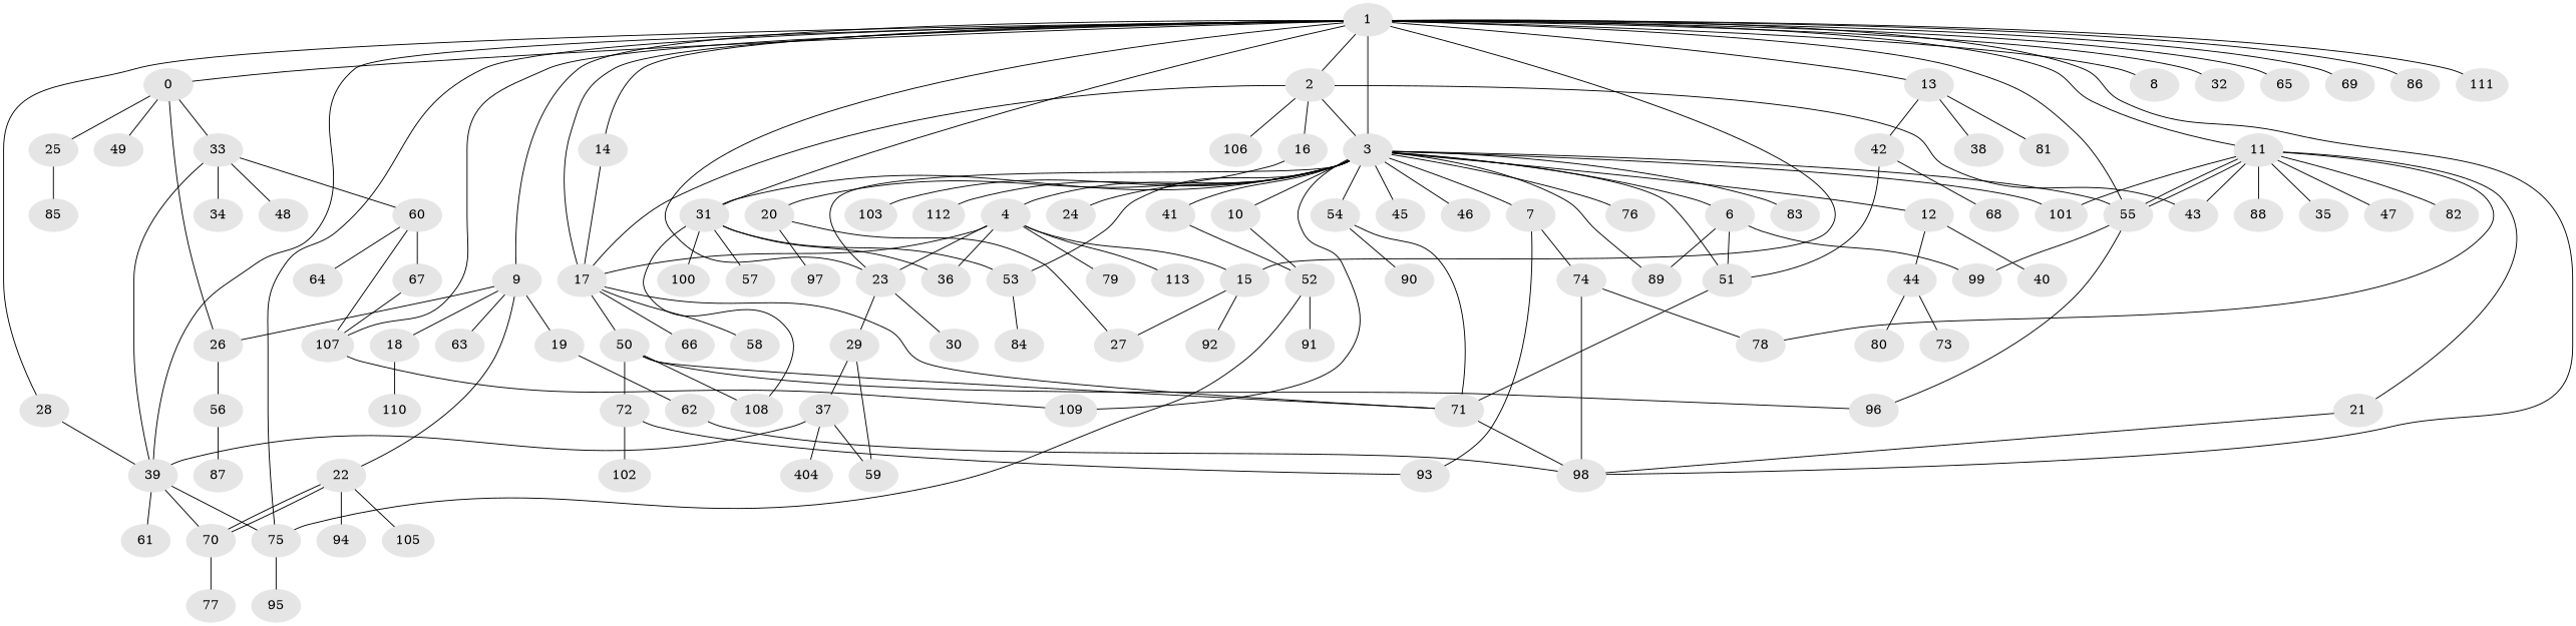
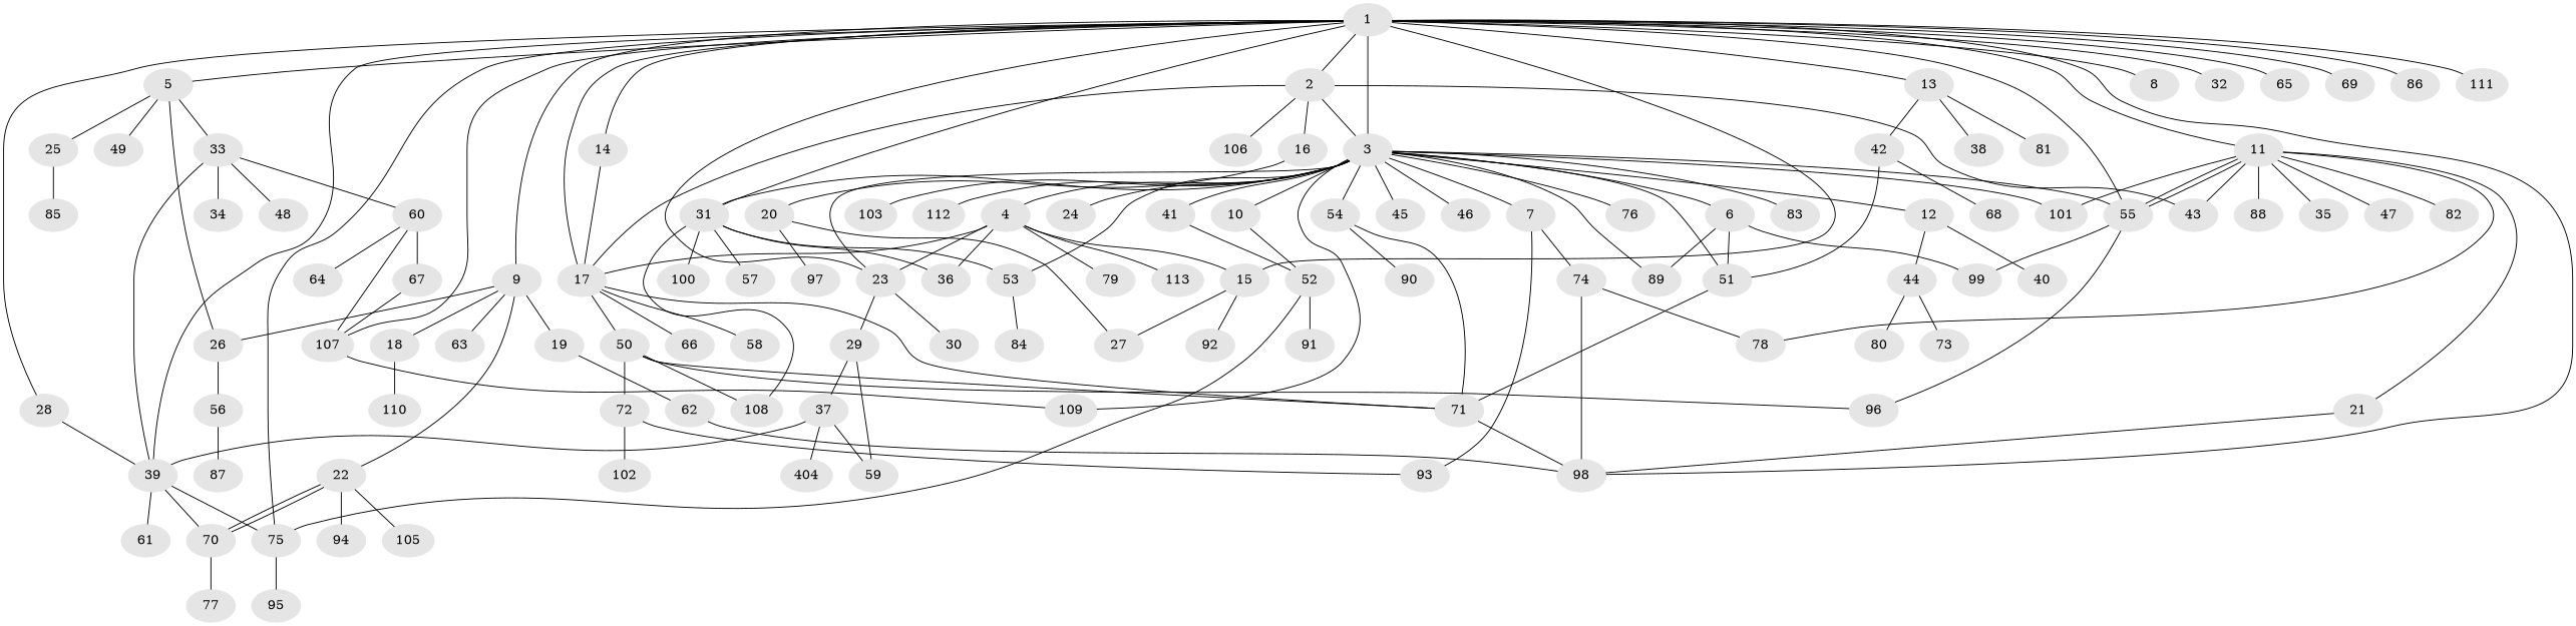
  graph {
    node [color=gray90 style=filled]
    1
    2
    3
-   5 [label=0]
+   5
    8
    9
    11
    13
    14
    15
    17
    23
    28
    31
    32
    39
    55
    65
    69
    75
    86
    98
    107
    111
    16
    43
    106
    4
    6
    7
    10
    12
    24
    41
    45
    46
    51
    53
    54
    76
    83
    89
    101
    103
    109
    112
    25
    26
    33
    49
    18
    19
    22
    63
    21
    35
    47
    78
    82
    88
    38
    42
    81
    27
    92
    50
    58
    66
    71
    29
    30
    36
    57
    100
    108
    70
    61
    99
    96
    95
    20
    79
    113
    74
    93
    52
    40
    44
    84
    90
    85
    56
    34
    48
    60
    110
    62
    94
    105
    91
    73
    80
    68
    97
    72
    77
    37
    59
    87
    n110 [label=404]
    64
    67
    102
    1 -- 2
    1 -- 3
    1 -- 5
    1 -- 8
    1 -- 9
    1 -- 11
    1 -- 13
    1 -- 14
    1 -- 15
    1 -- 17
    1 -- 23
    1 -- 28
    1 -- 31
    1 -- 32
    1 -- 39
    1 -- 55
    1 -- 65
    1 -- 69
    1 -- 75
    1 -- 86
    1 -- 98
    1 -- 107
    1 -- 111
    2 -- 3
    2 -- 17
    2 -- 16
    2 -- 43
    2 -- 106
    3 -- 23
    3 -- 31
    3 -- 55
    3 -- 4
    3 -- 6
    3 -- 7
    3 -- 10
    3 -- 12
    3 -- 24
    3 -- 41
    3 -- 45
    3 -- 46
    3 -- 51
    3 -- 53
    3 -- 54
    3 -- 76
    3 -- 83
    3 -- 89
    3 -- 101
    3 -- 103
    3 -- 109
    3 -- 112
    5 -- 25
    5 -- 26
    5 -- 33
    5 -- 49
    9 -- 26
    9 -- 18
    9 -- 19
    9 -- 22
    9 -- 63
    11 -- 55
    11 -- 55
    11 -- 43
    11 -- 101
    11 -- 21
    11 -- 35
    11 -- 47
    11 -- 78
    11 -- 82
    11 -- 88
    13 -- 38
    13 -- 42
    13 -- 81
    14 -- 17
    15 -- 27
    15 -- 92
    17 -- 50
    17 -- 58
    17 -- 66
    17 -- 71
    23 -- 29
    23 -- 30
    28 -- 39
    31 -- 53
    31 -- 36
    31 -- 57
    31 -- 100
    31 -- 108
    39 -- 75
    39 -- 70
    39 -- 61
    55 -- 99
    55 -- 96
    75 -- 95
    107 -- 109
    16 -- 20
    4 -- 15
    4 -- 17
    4 -- 23
    4 -- 36
    4 -- 79
    4 -- 113
    6 -- 51
    6 -- 89
    6 -- 99
    7 -- 74
    7 -- 93
    10 -- 52
    12 -- 40
    12 -- 44
    41 -- 52
    51 -- 71
    53 -- 84
    54 -- 71
    54 -- 90
    25 -- 85
    26 -- 56
    33 -- 39
    33 -- 34
    33 -- 48
    33 -- 60
    18 -- 110
    19 -- 62
    22 -- 70
    22 -- 70
    22 -- 94
    22 -- 105
    21 -- 98
    42 -- 51
    42 -- 68
    50 -- 71
    50 -- 108
    50 -- 96
    50 -- 72
    71 -- 98
    29 -- 37
    29 -- 59
    70 -- 77
    20 -- 27
    20 -- 97
    74 -- 98
    74 -- 78
    52 -- 75
    52 -- 91
    44 -- 73
    44 -- 80
    56 -- 87
    60 -- 107
    60 -- 64
    60 -- 67
    62 -- 98
    72 -- 93
    72 -- 102
    37 -- 39
    37 -- 59
    37 -- n110
    67 -- 107
  }
